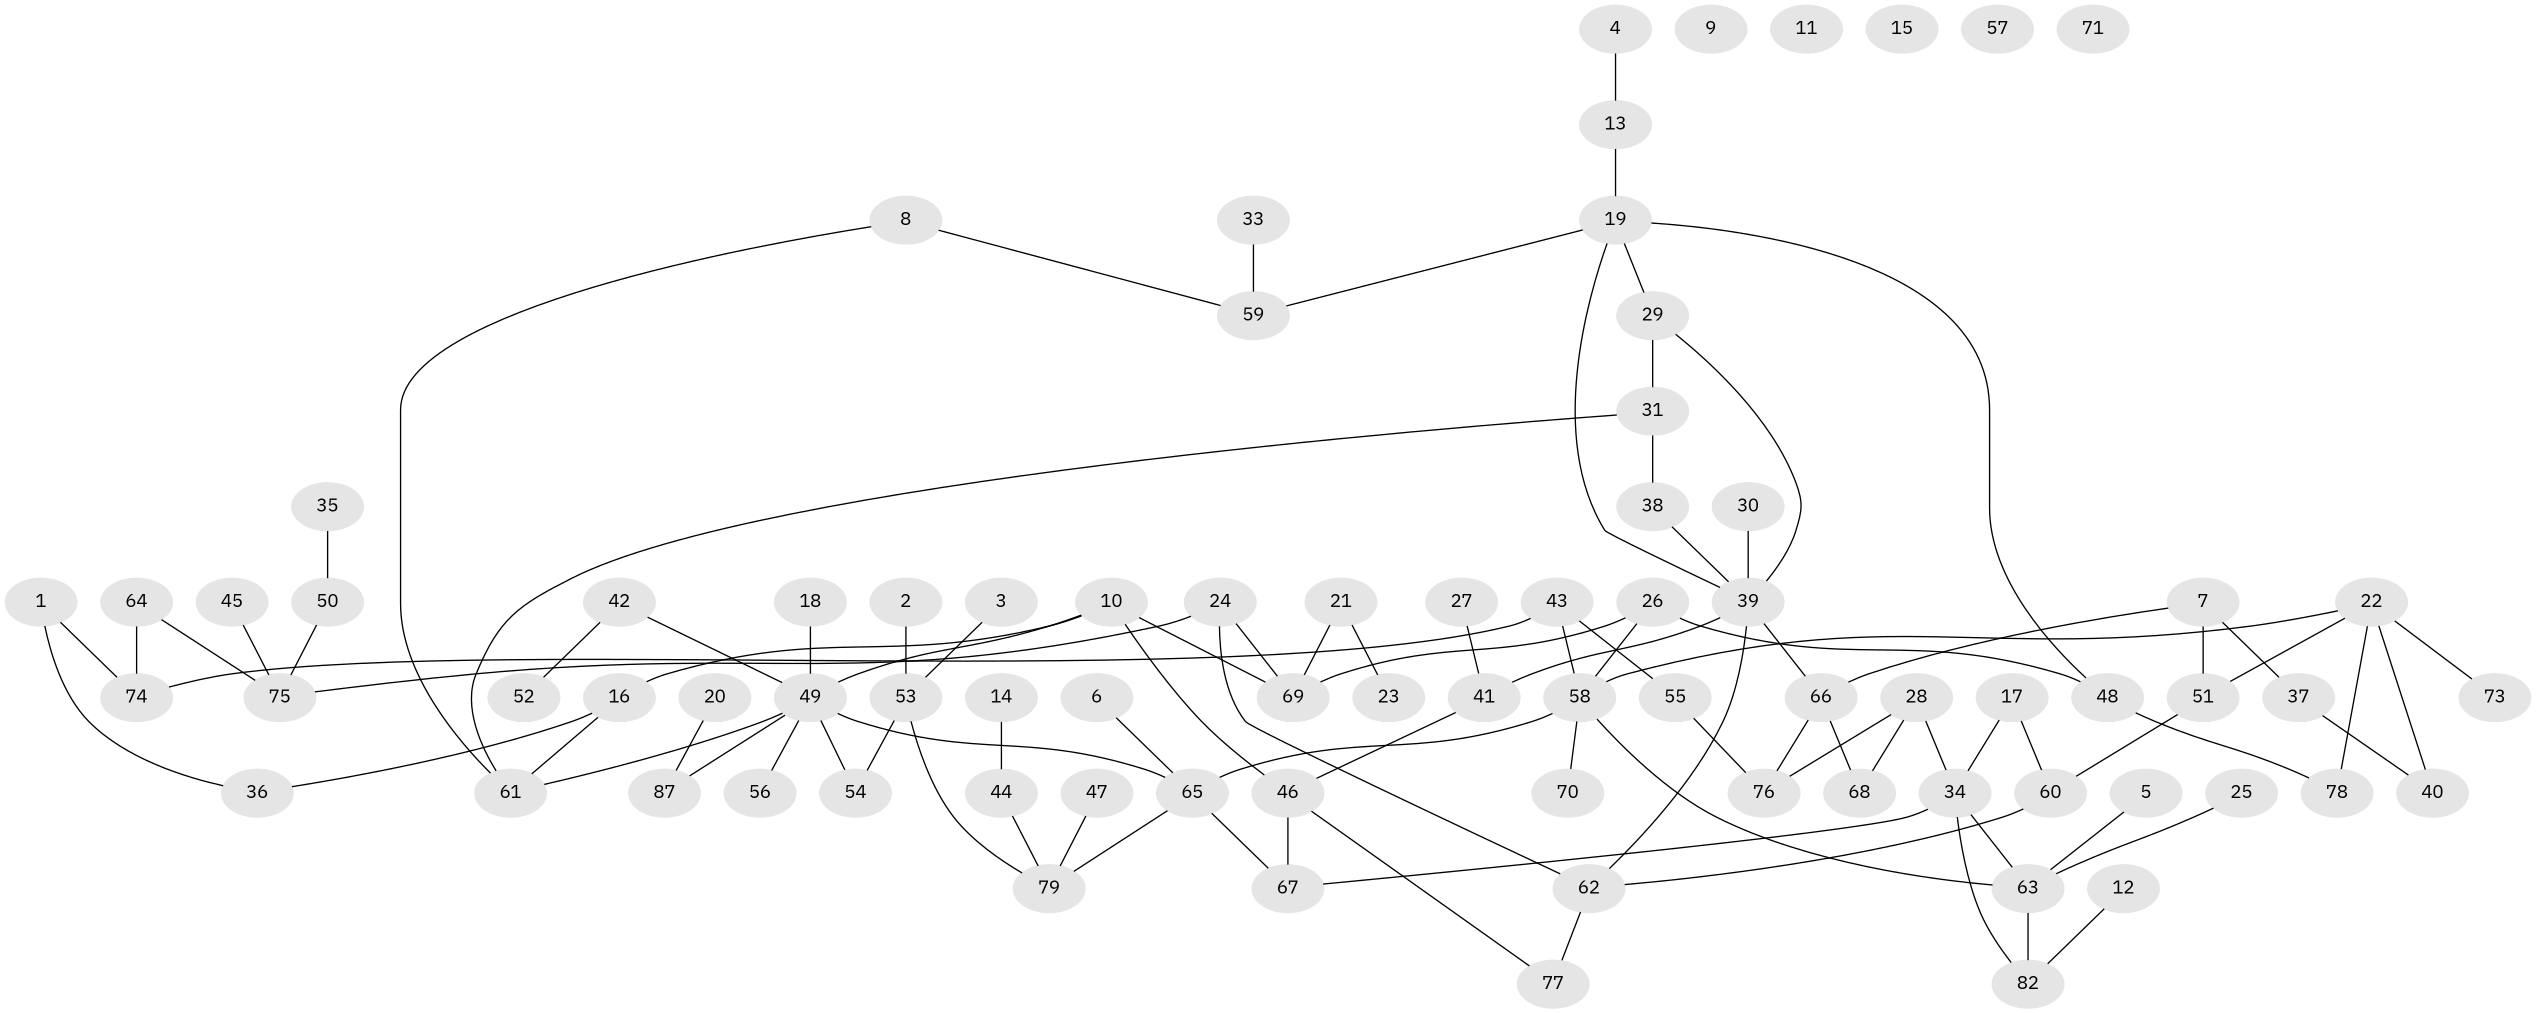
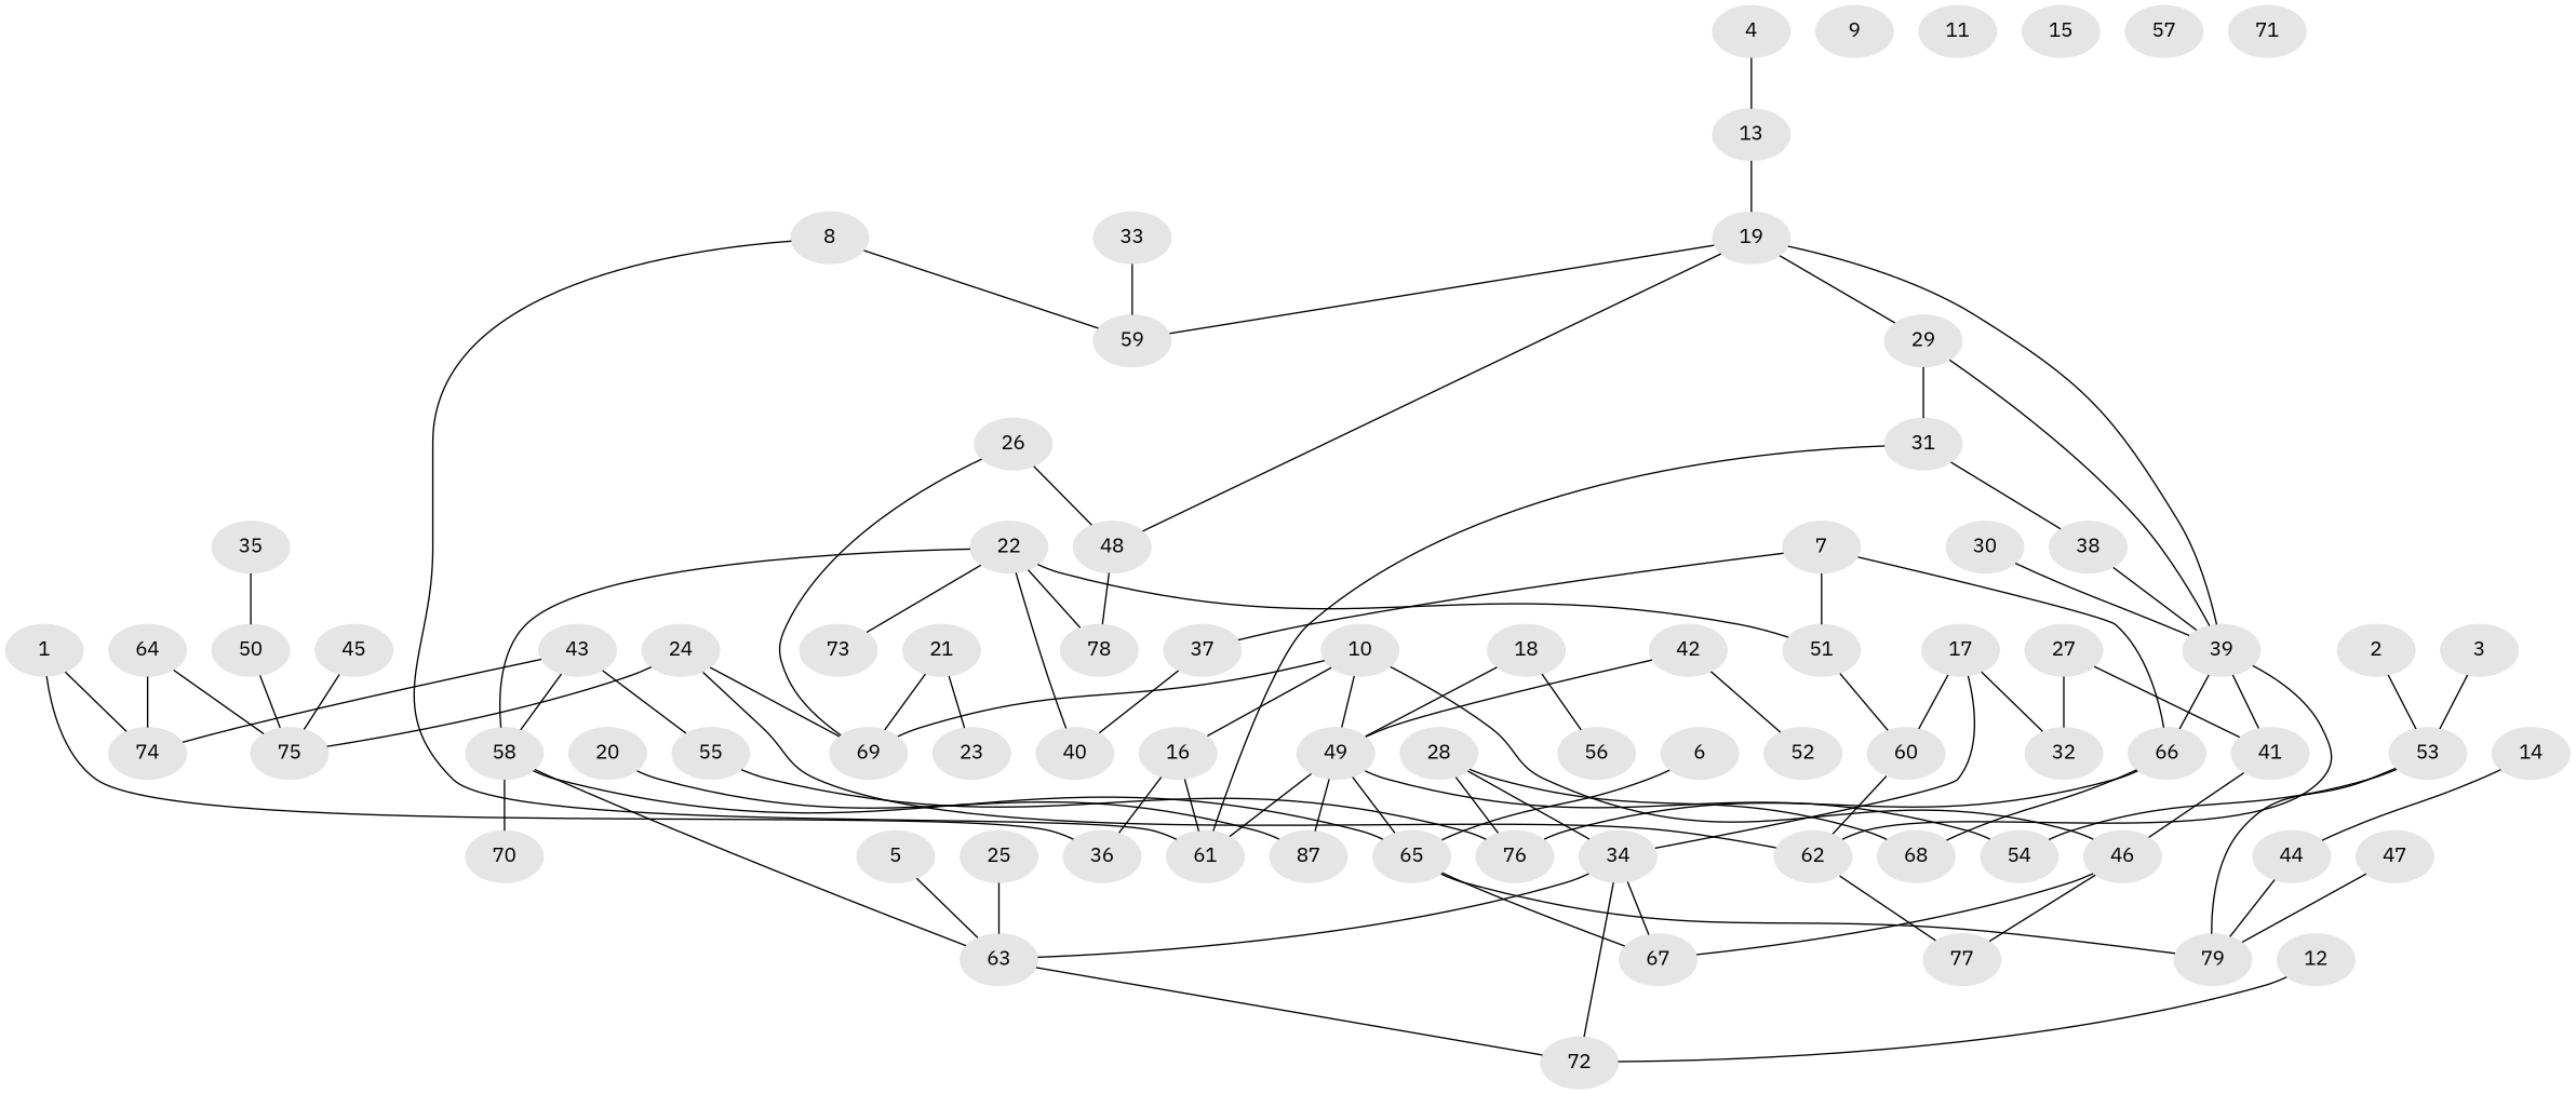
  graph {
    fontname="IBM Plex Sans"
    node [color=gray90 fontname="IBM Plex Sans" style=filled]
    edge [fontname="IBM Plex Sans"]
    1
    36
    74
    2
    53
    79
    54
    3
    4
    13
    19
    5
    63
-   72 [label=82]
+   72
    6
    65
    67
    7
    37
    51
    66
    40
    60
    68
    76
    8
    59
    61
    9
    10
    16
    46
    49
    69
    77
    n36 [label=87]
    56
    11
    12
    29
    39
    48
    14
    44
    15
    17
+   32
    34
    62
    18
    31
    41
    78
    20
    21
    23
    22
    58
    73
    70
    24
    75
    25
    26
    27
    28
    38
    30
    33
    35
    50
    42
    52
    43
    55
    45
    47
    57
    64
    71
    1 -- 36
    1 -- 74
    2 -- 53
    53 -- 79
    53 -- 54
    3 -- 53
    4 -- 13
    13 -- 19
    19 -- 59
    19 -- 29
    19 -- 39
    19 -- 48
    5 -- 63
    63 -- 72
    6 -- 65
    65 -- 79
    65 -- 67
    7 -- 37
    7 -- 51
    7 -- 66
    37 -- 40
    51 -- 60
    66 -- 68
    66 -- 76
    60 -- 62
    8 -- 59
    8 -- 61
    10 -- 16
    10 -- 46
    10 -- 49
    10 -- 69
    16 -- 36
    16 -- 61
    46 -- 67
    46 -- 77
    49 -- 54
    49 -- 65
    49 -- 61
    49 -- n36
-   49 -- 56
+   18 -- 56
    12 -- 72
    29 -- 39
    29 -- 31
    39 -- 66
    39 -- 62
    39 -- 41
    48 -- 78
    14 -- 44
    44 -- 79
    17 -- 60
+   17 -- 32
    17 -- 34
    34 -- 63
    34 -- 72
    34 -- 67
    62 -- 77
    18 -- 49
    31 -- 61
    31 -- 38
    41 -- 46
    20 -- n36
    21 -- 69
    21 -- 23
    22 -- 51
    22 -- 40
    22 -- 78
    22 -- 58
    22 -- 73
    58 -- 63
    58 -- 65
    58 -- 70
    24 -- 69
    24 -- 62
    24 -- 75
    25 -- 63
    26 -- 69
    26 -- 48
-   26 -- 58
+   27 -- 32
    27 -- 41
    28 -- 68
    28 -- 76
    28 -- 34
    38 -- 39
    30 -- 39
    33 -- 59
    35 -- 50
    50 -- 75
    42 -- 49
    42 -- 52
    43 -- 74
    43 -- 58
    43 -- 55
    55 -- 76
    45 -- 75
    47 -- 79
    64 -- 74
    64 -- 75
  }
